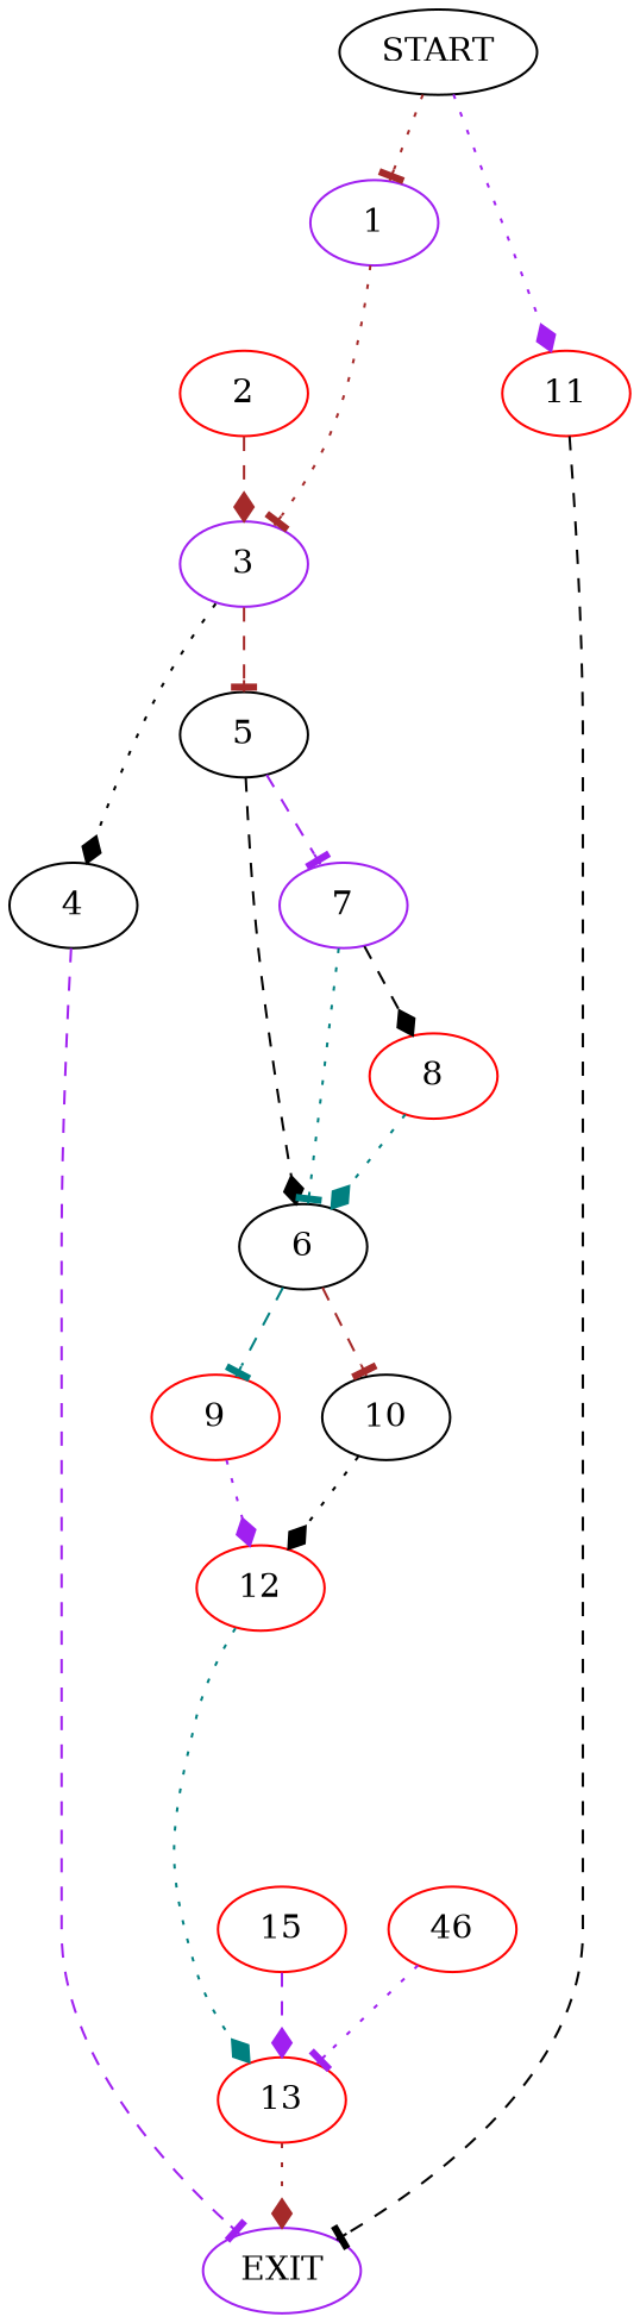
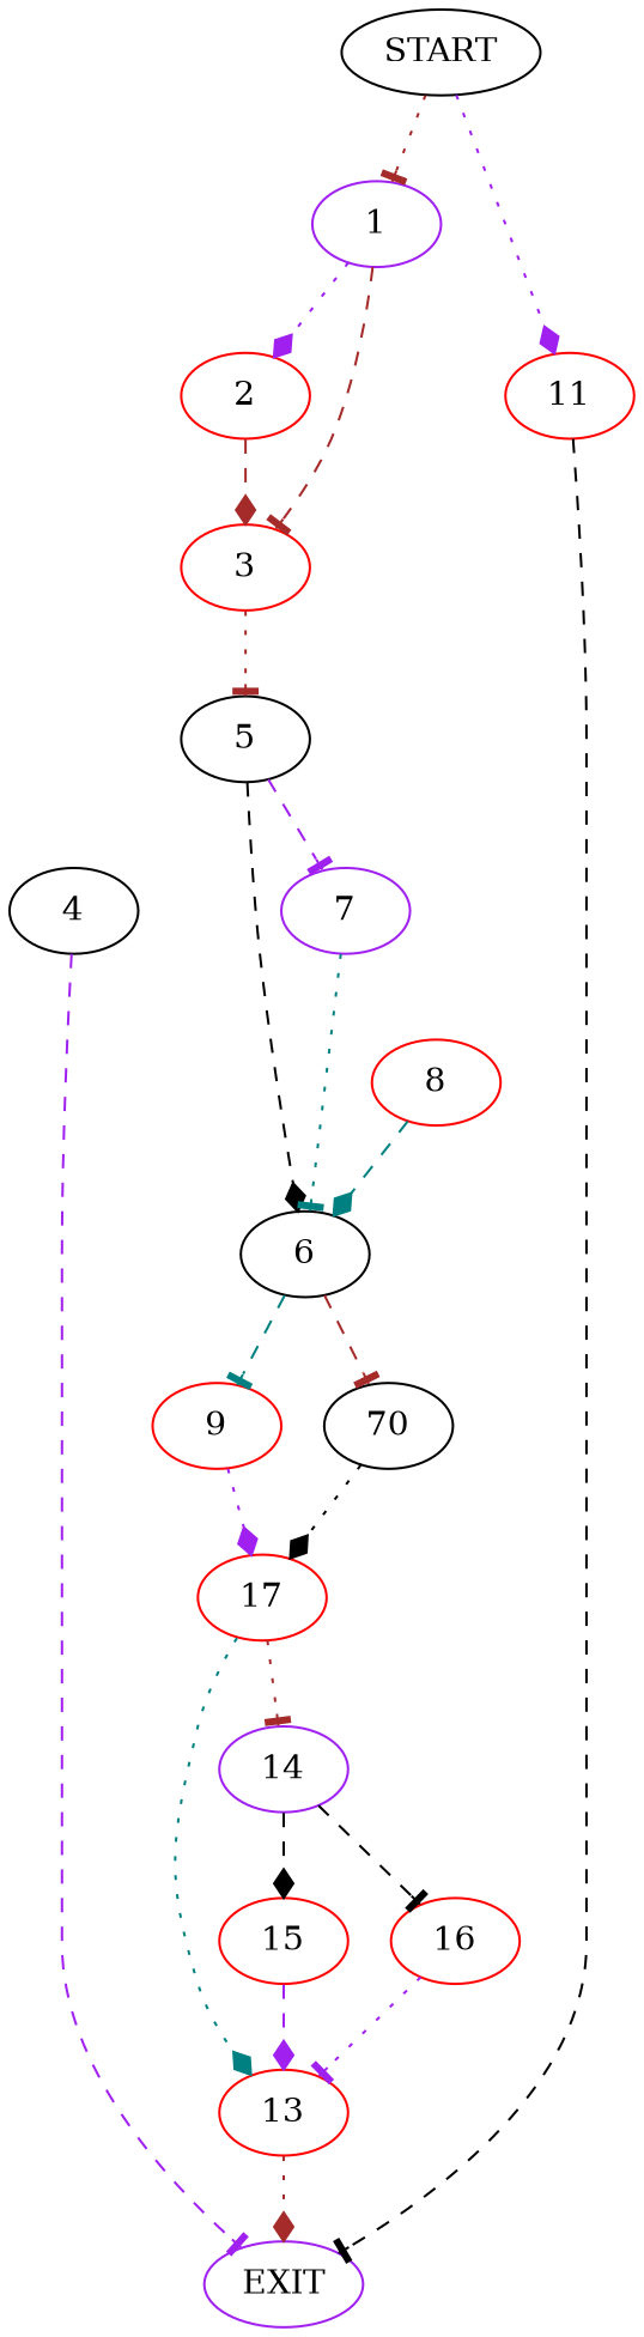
  digraph {
    node [color=red]
    edge [arrowhead=diamond color=brown style=dotted]
    n1 [color=black label=START]
    1 [color=purple]
    11
    2
-   3 [color=purple]
+   3
    n6 [color=purple label=EXIT]
    4 [color=black]
    5 [color=black]
    6 [color=black]
    7 [color=purple]
    9
-   10 [color=black]
+   10 [color=black label=70]
    8
-   12
+   12 [label=17]
    13
+   14 [color=purple]
    15
-   16 [label=46]
+   16
    n1 -> 1 [arrowhead=tee]
    n1 -> 11 [color=purple]
-   1 -> 3 [arrowhead=tee]
+   1 -> 2 [color=purple]
+   1 -> 3 [arrowhead=tee style=dashed]
    11 -> n6 [arrowhead=tee color=black style=dashed]
    2 -> 3 [style=dashed]
-   3 -> 4 [color=black]
-   3 -> 5 [arrowhead=tee style=dashed]
+   3 -> 5 [arrowhead=tee]
    4 -> n6 [arrowhead=tee color=purple style=dashed]
    5 -> 6 [color=black style=dashed]
    5 -> 7 [arrowhead=tee color=purple style=dashed]
    6 -> 9 [arrowhead=tee color=teal style=dashed]
    6 -> 10 [arrowhead=tee style=dashed]
    7 -> 6 [arrowhead=tee color=teal]
-   7 -> 8 [color=black style=dashed]
    9 -> 12 [color=purple]
    10 -> 12 [color=black]
-   8 -> 6 [color=teal]
+   8 -> 6 [color=teal style=dashed]
    12 -> 13 [color=teal]
+   12 -> 14 [arrowhead=tee]
    13 -> n6
+   14 -> 15 [color=black style=dashed]
+   14 -> 16 [arrowhead=tee color=black style=dashed]
    15 -> 13 [color=purple style=dashed]
    16 -> 13 [arrowhead=tee color=purple]
  }
